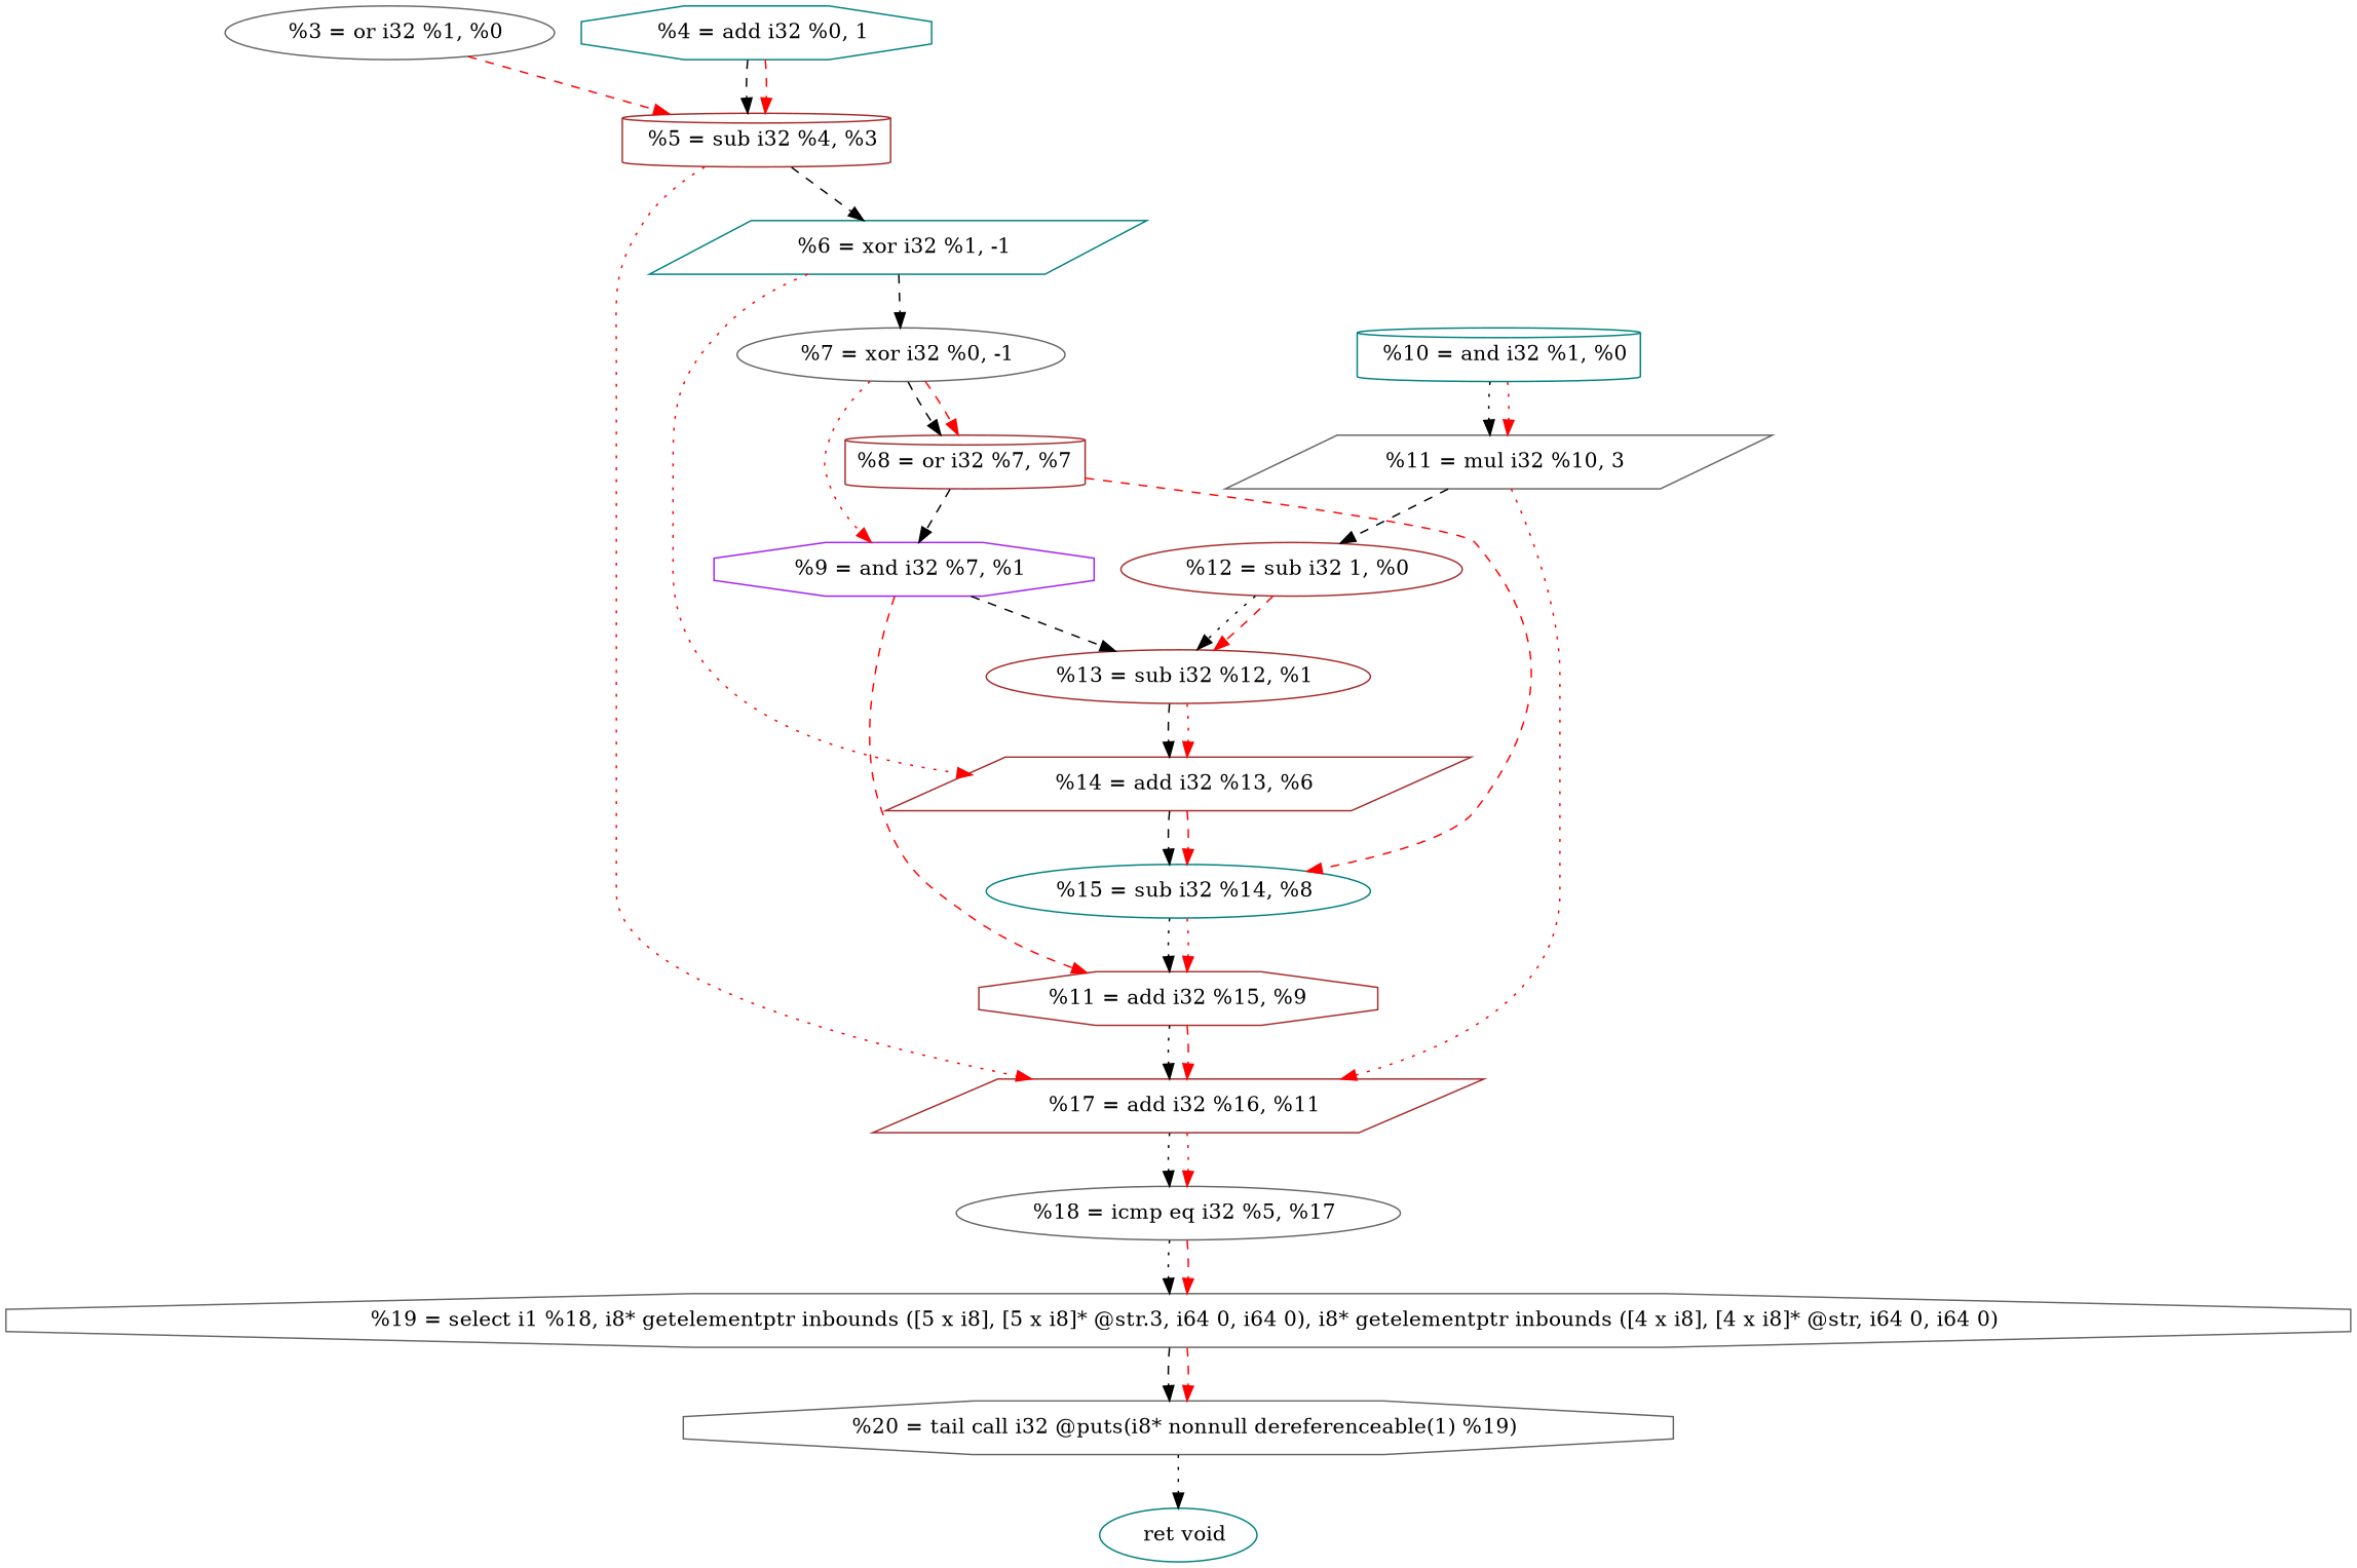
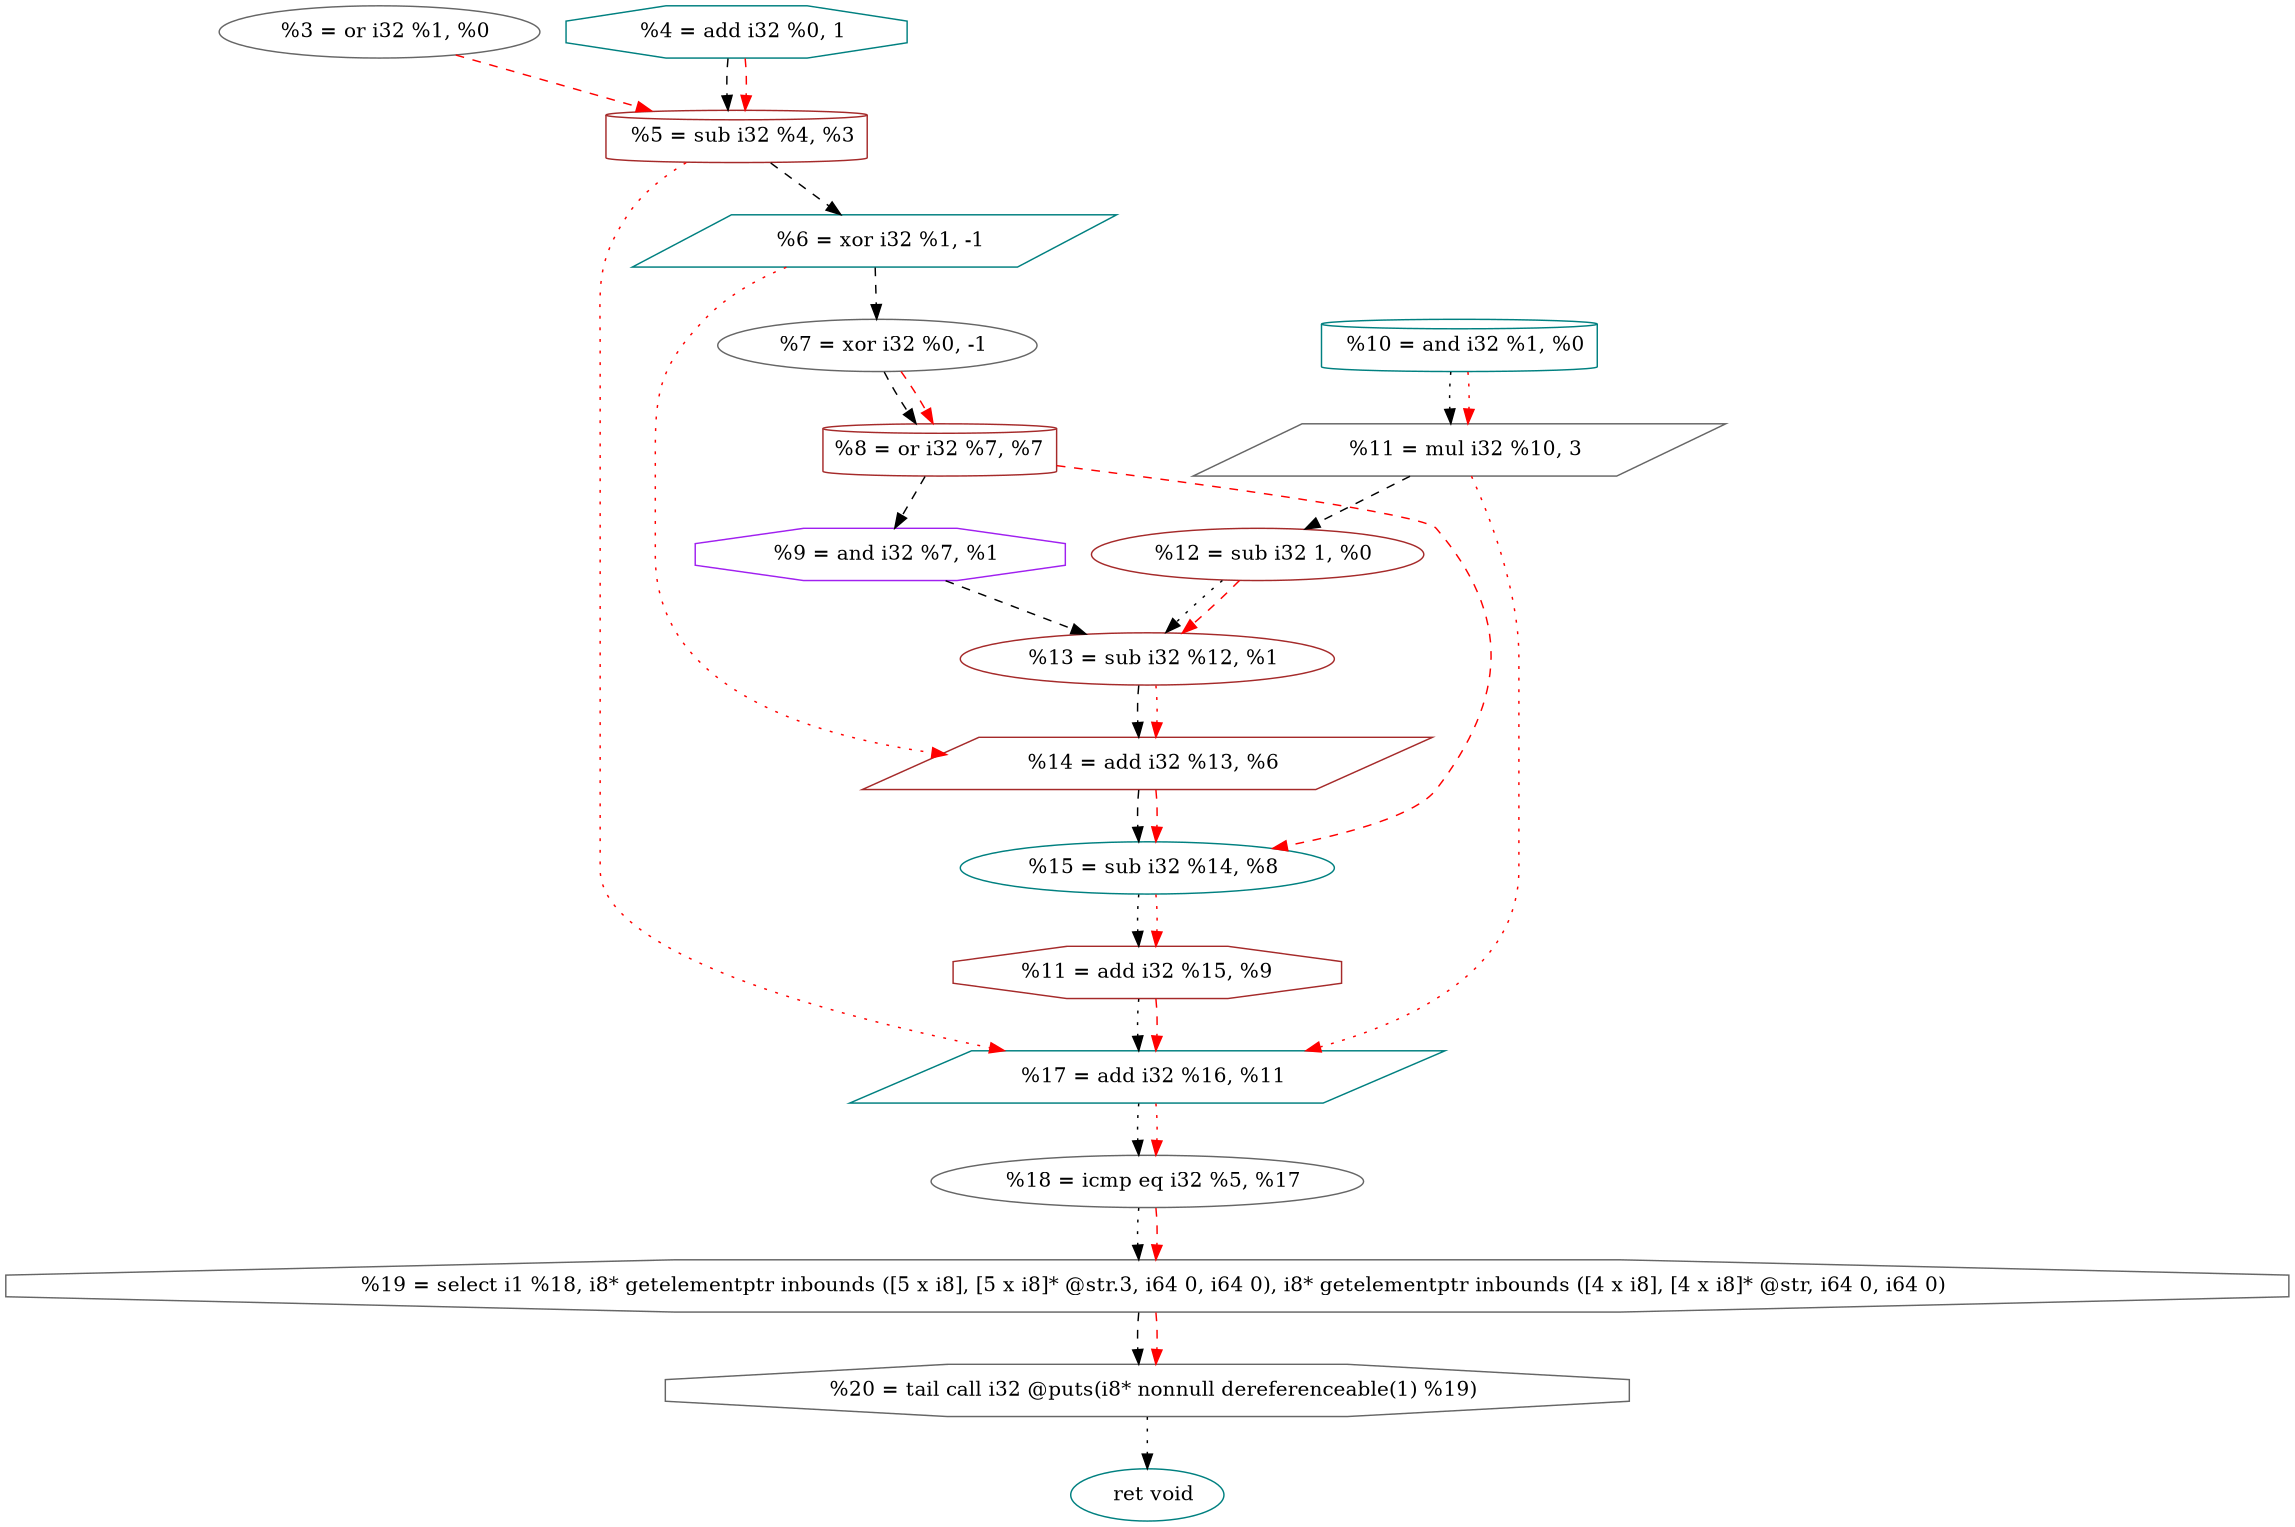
  digraph {
    node [color=brown shape=ellipse]
    edge [color=red style=dashed]
    n1 [color=gray40 label="  %3 = or i32 %1, %0"]
    n2 [label="  %5 = sub i32 %4, %3" shape=cylinder]
    n3 [color=teal label="  %4 = add i32 %0, 1" shape=octagon]
    n4 [color=teal label="  %6 = xor i32 %1, -1" shape=parallelogram]
-   n5 [label="  %17 = add i32 %16, %11" shape=parallelogram]
+   n5 [color=teal label="  %17 = add i32 %16, %11" shape=parallelogram]
    n6 [color=gray40 label="  %7 = xor i32 %0, -1"]
    n7 [label="  %14 = add i32 %13, %6" shape=parallelogram]
    n8 [color=gray40 label="  %18 = icmp eq i32 %5, %17"]
    n9 [color=gray40 label="  %19 = select i1 %18, i8* getelementptr inbounds ([5 x i8], [5 x i8]* @str.3, i64 0, i64 0), i8* getelementptr inbounds ([4 x i8], [4 x i8]* @str, i64 0, i64 0)" shape=octagon]
    n10 [label="%8 = or i32 %7, %7" shape=cylinder]
    n11 [color=purple label="  %9 = and i32 %7, %1" shape=octagon]
    n12 [color=teal label="  %15 = sub i32 %14, %8"]
    n13 [label="%11 = add i32 %15, %9" shape=octagon]
    n14 [label="  %13 = sub i32 %12, %1"]
    n15 [color=teal label="  %10 = and i32 %1, %0" shape=cylinder]
    n16 [color=gray40 label="  %11 = mul i32 %10, 3" shape=parallelogram]
    n17 [label="  %12 = sub i32 1, %0"]
    n18 [color=gray40 label="  %20 = tail call i32 @puts(i8* nonnull dereferenceable(1) %19)" shape=octagon]
    n19 [color=teal label="  ret void"]
    n1 -> n2
    n2 -> n4 [color=""]
    n2 -> n5 [style=dotted]
    n3 -> n2 [color=""]
    n3 -> n2
    n4 -> n6 [color=""]
    n4 -> n7 [style=dotted]
    n5 -> n8 [style=dotted color=""]
    n5 -> n8 [style=dotted]
    n6 -> n10 [color=""]
    n6 -> n10
-   n6 -> n11 [style=dotted]
    n7 -> n12 [color=""]
    n7 -> n12
    n8 -> n9 [style=dotted color=""]
    n8 -> n9
    n9 -> n18 [color=""]
    n9 -> n18
    n10 -> n11 [color=""]
    n10 -> n12
-   n11 -> n13
    n11 -> n14 [color=""]
    n12 -> n13 [style=dotted color=""]
    n12 -> n13 [style=dotted]
    n13 -> n5 [style=dotted color=""]
    n13 -> n5
    n14 -> n7 [color=""]
    n14 -> n7 [style=dotted]
    n15 -> n16 [style=dotted color=""]
    n15 -> n16 [style=dotted]
    n16 -> n5 [style=dotted]
    n16 -> n17 [color=""]
    n17 -> n14 [style=dotted color=""]
    n17 -> n14
    n18 -> n19 [style=dotted color=""]
  }
